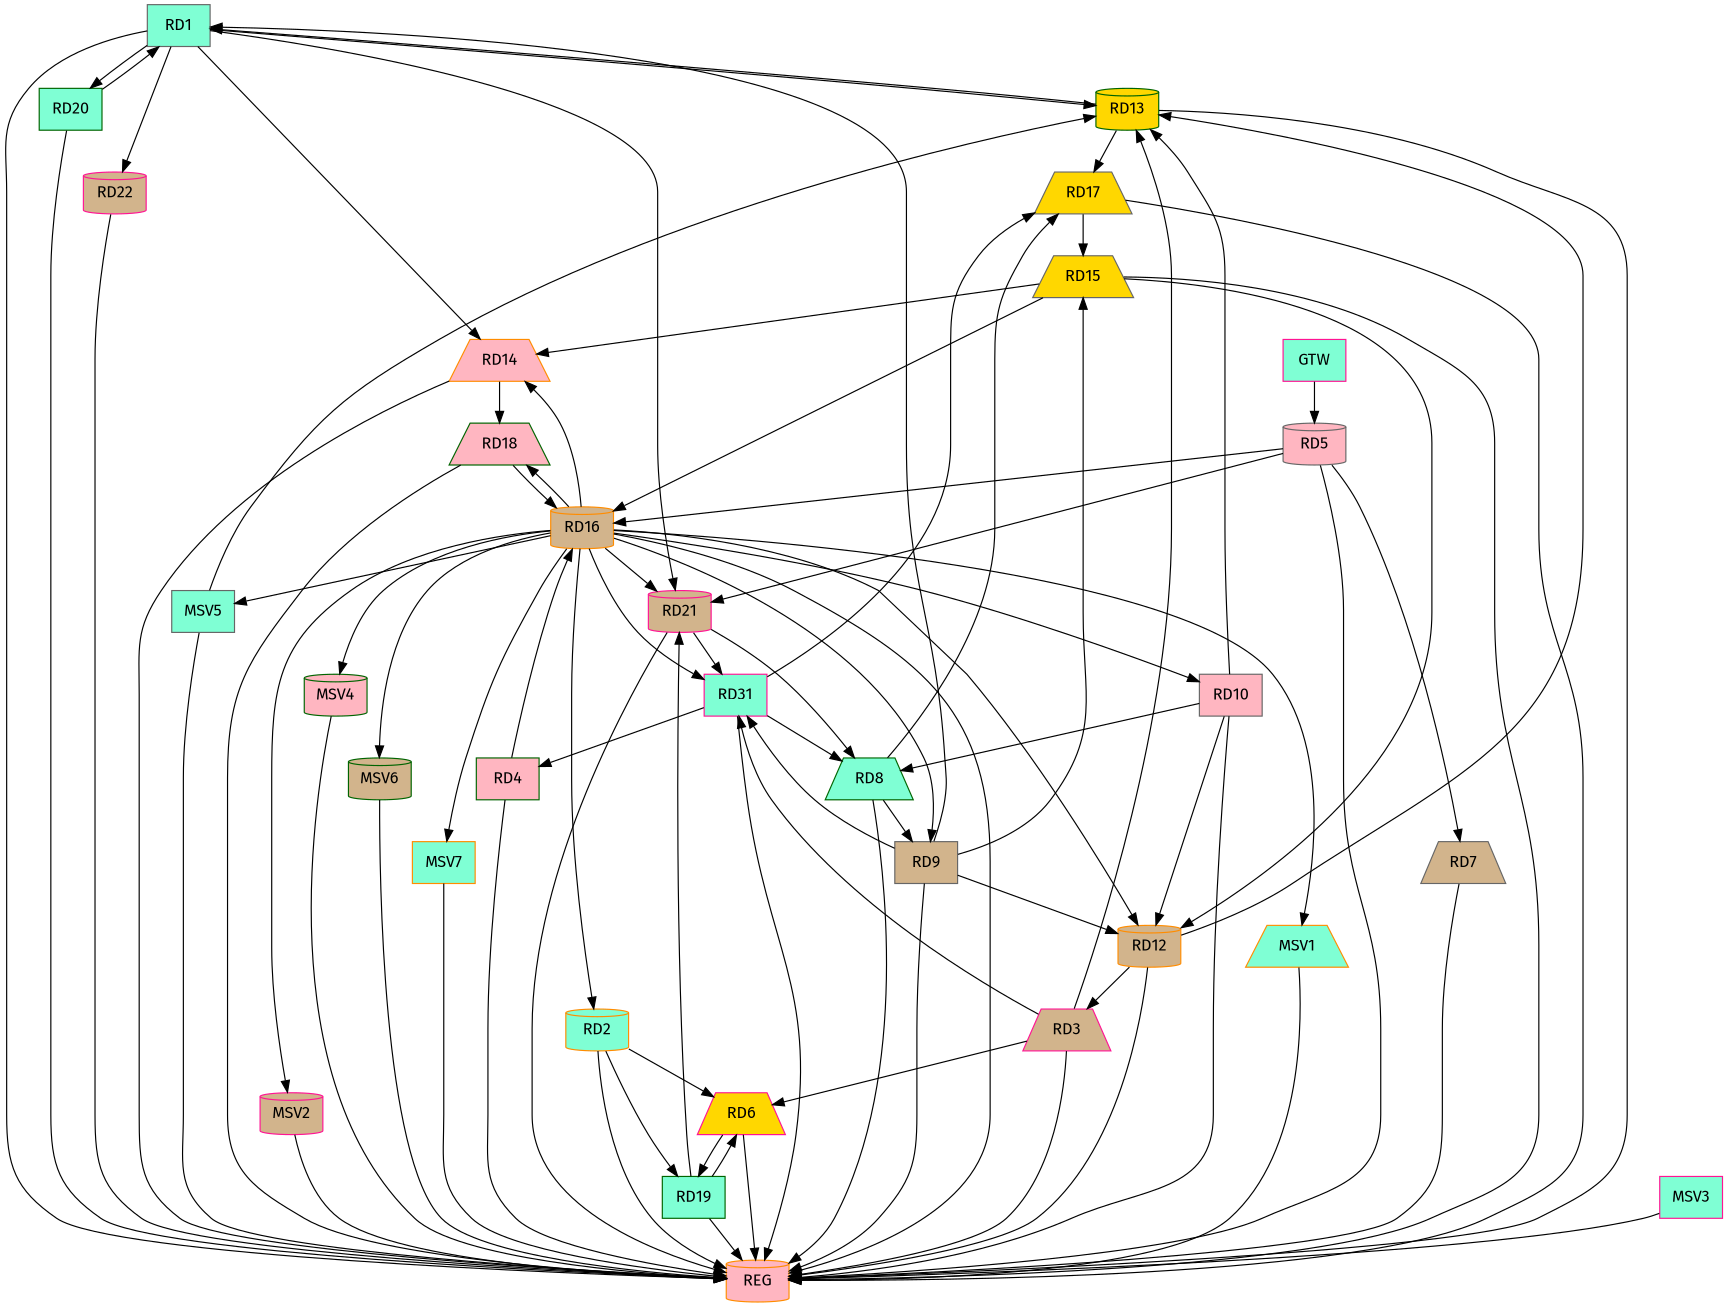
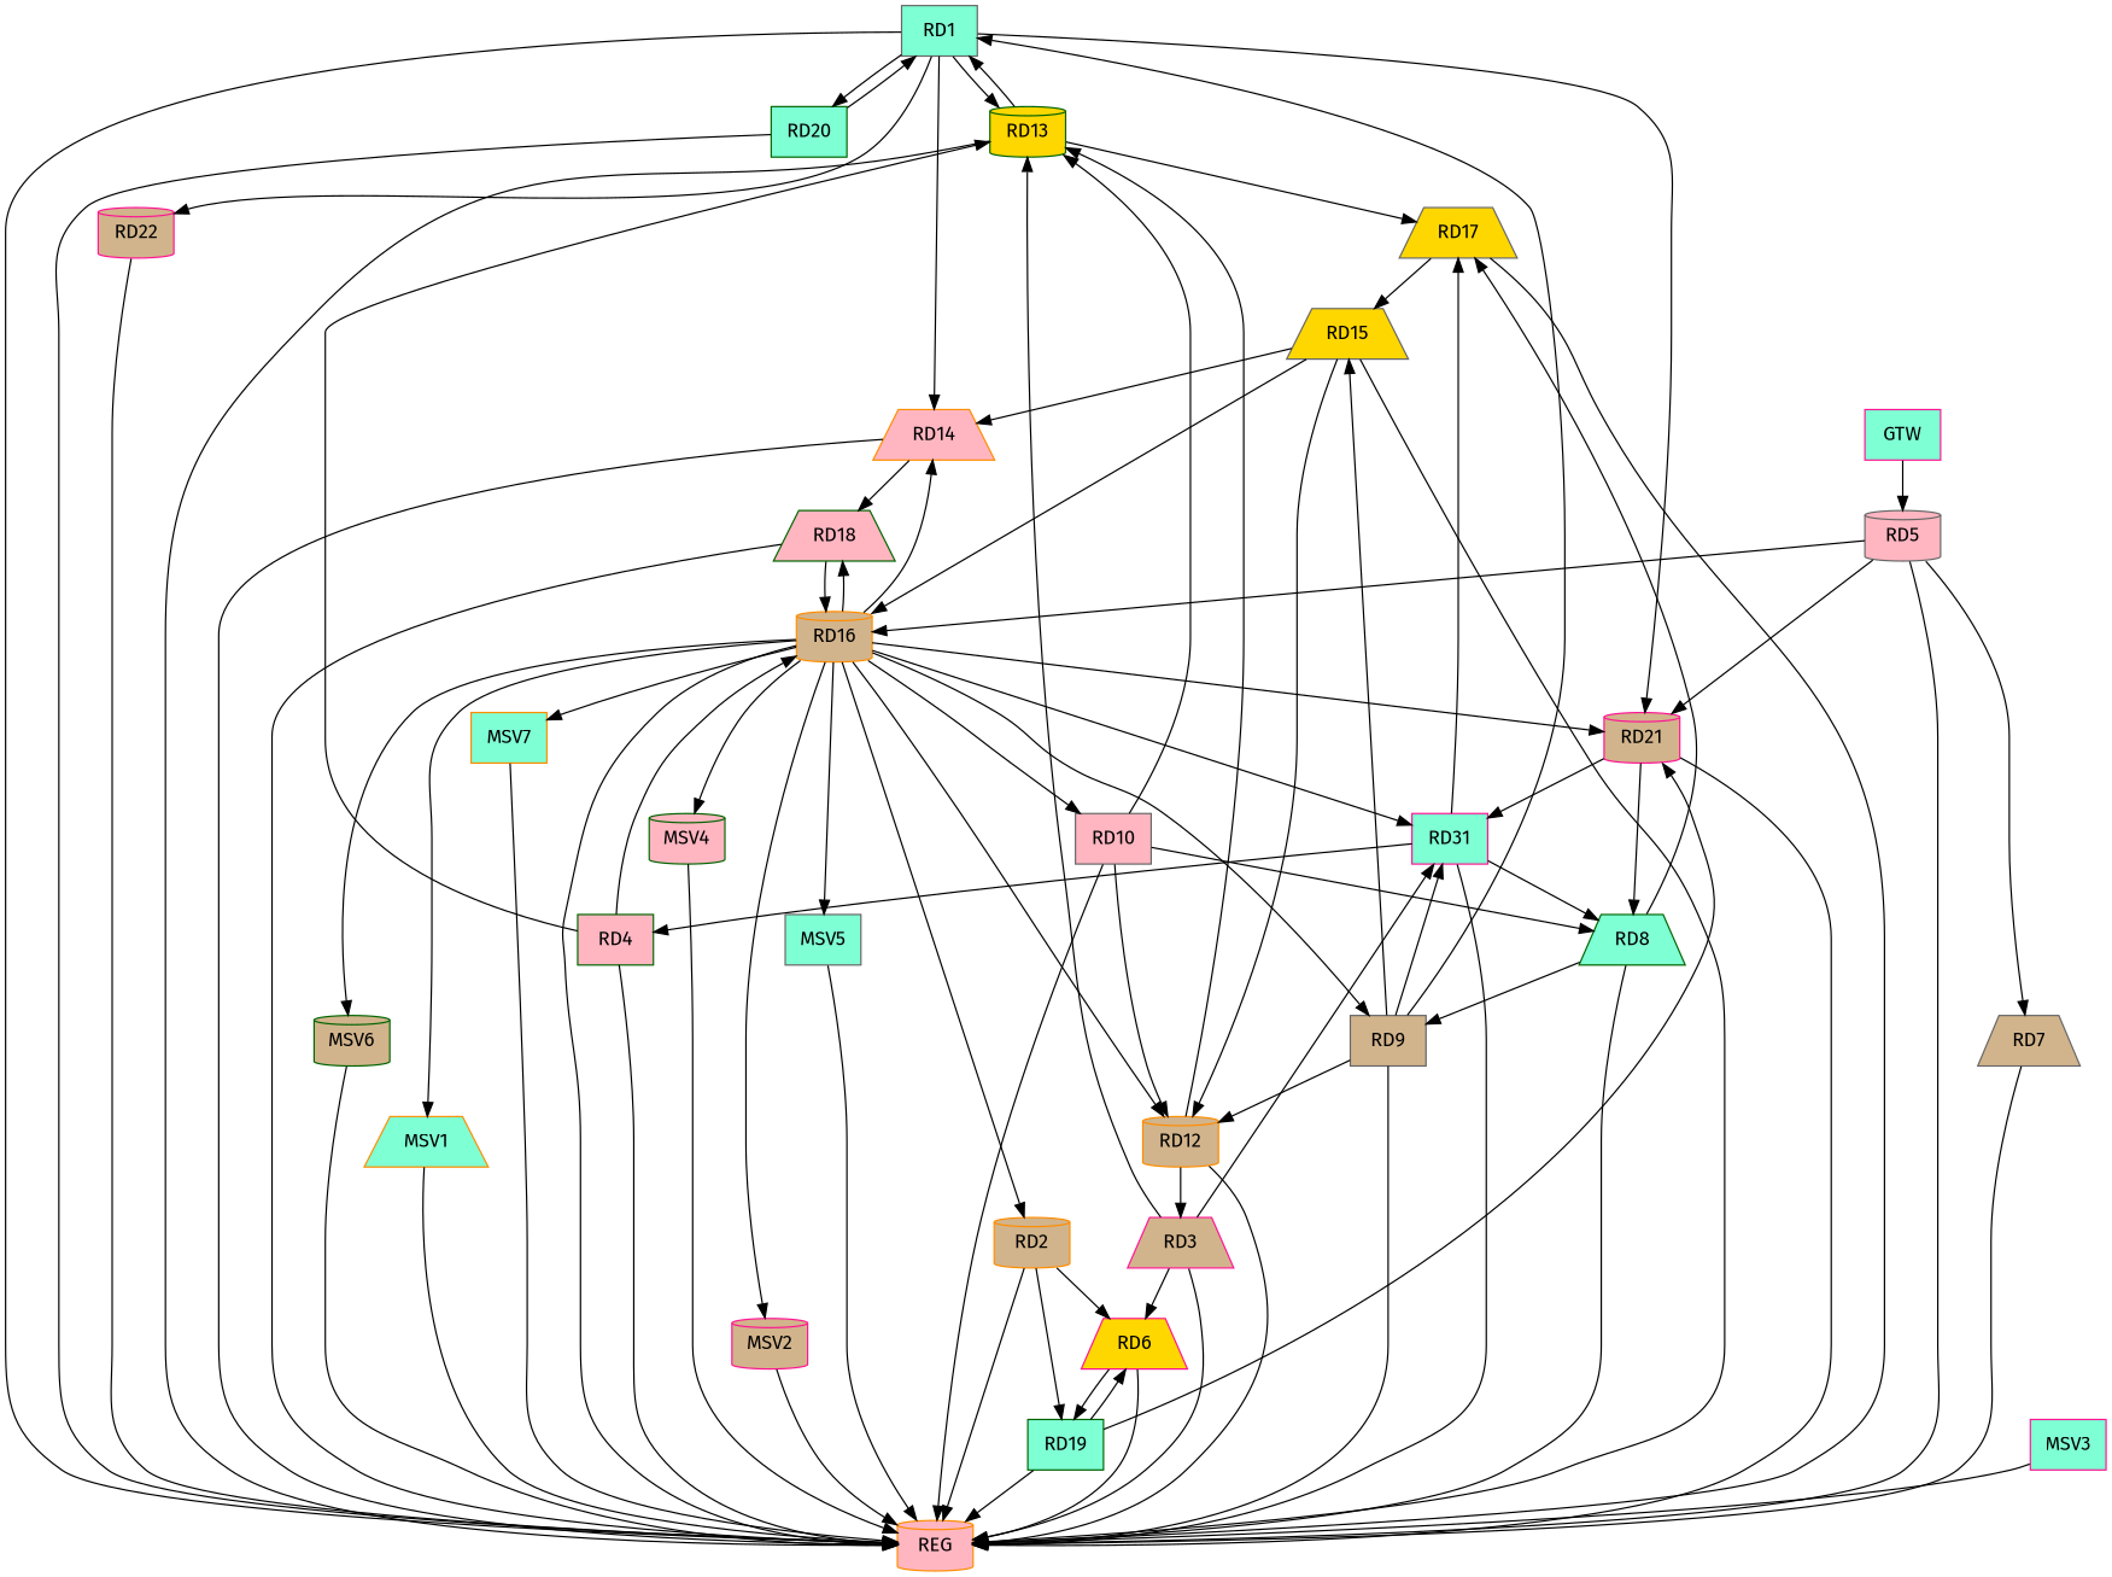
  strict digraph {
    fontname="Fira Sans"
    node [color=gray40 fillcolor=aquamarine fontname="Fira Sans" shape=box style=filled]
    edge [fontname="Fira Sans"]
    n1 [label=RD1]
    n2 [color=darkgreen fillcolor=gold label=RD13 shape=cylinder]
    n3 [color=darkorange fillcolor=lightpink label=RD14 shape=trapezium]
    n4 [color=darkgreen label=RD20]
    n5 [color=deeppink fillcolor=tan label=RD21 shape=cylinder]
    n6 [color=deeppink fillcolor=tan label=RD22 shape=cylinder]
    n7 [color=darkorange fillcolor=lightpink label=REG shape=cylinder]
    n8 [fillcolor=gold label=RD17 shape=trapezium]
    n9 [color=darkgreen fillcolor=lightpink label=RD18 shape=trapezium]
    n10 [color=deeppink label=RD31]
    n11 [color=darkgreen label=RD8 shape=trapezium]
-   n12 [color=darkorange label=RD2 shape=cylinder]
+   n12 [color=darkorange fillcolor=tan label=RD2 shape=cylinder]
    n13 [color=deeppink fillcolor=gold label=RD6 shape=trapezium]
    n14 [color=darkgreen label=RD19]
    n15 [color=deeppink fillcolor=tan label=RD3 shape=trapezium]
    n16 [color=darkgreen fillcolor=lightpink label=RD4]
    n17 [color=darkorange fillcolor=tan label=RD16 shape=cylinder]
    n18 [fillcolor=tan label=RD9]
    n19 [color=darkorange fillcolor=tan label=RD12 shape=cylinder]
    n20 [fillcolor=lightpink label=RD10]
    n21 [color=darkorange label=MSV1 shape=trapezium]
    n22 [color=deeppink fillcolor=tan label=MSV2 shape=cylinder]
    n23 [color=darkgreen fillcolor=lightpink label=MSV4 shape=cylinder]
    n24 [label=MSV5]
    n25 [color=darkgreen fillcolor=tan label=MSV6 shape=cylinder]
    n26 [color=darkorange label=MSV7]
    n27 [fillcolor=lightpink label=RD5 shape=cylinder]
    n28 [fillcolor=tan label=RD7 shape=trapezium]
    n29 [fillcolor=gold label=RD15 shape=trapezium]
    n30 [color=deeppink label=MSV3]
    n31 [color=deeppink label=GTW]
    n1 -> n2
    n1 -> n3
    n1 -> n4
    n1 -> n5
    n1 -> n6
    n1 -> n7
    n2 -> n1
    n2 -> n7
    n2 -> n8
    n3 -> n7
    n3 -> n9
    n4 -> n1
    n4 -> n7
    n5 -> n7
    n5 -> n10
    n5 -> n11
    n6 -> n7
    n8 -> n7
    n8 -> n29
    n9 -> n7
    n9 -> n17
    n10 -> n7
    n10 -> n8
    n10 -> n11
    n10 -> n16
    n11 -> n7
    n11 -> n8
    n11 -> n18
    n12 -> n7
    n12 -> n13
    n12 -> n14
    n13 -> n7
    n13 -> n14
    n14 -> n5
    n14 -> n7
    n14 -> n13
    n15 -> n2
    n15 -> n7
    n15 -> n10
    n15 -> n13
-   n24 -> n2
+   n16 -> n2
    n16 -> n7
    n16 -> n17
    n17 -> n3
    n17 -> n5
    n17 -> n7
    n17 -> n9
    n17 -> n10
    n17 -> n12
    n17 -> n18
    n17 -> n19
    n17 -> n20
    n17 -> n21
    n17 -> n22
    n17 -> n23
    n17 -> n24
    n17 -> n25
    n17 -> n26
    n18 -> n1
    n18 -> n7
    n18 -> n10
    n18 -> n19
    n18 -> n29
    n19 -> n2
    n19 -> n7
    n19 -> n15
    n20 -> n2
    n20 -> n7
    n20 -> n11
    n20 -> n19
    n21 -> n7
    n22 -> n7
    n23 -> n7
    n24 -> n7
    n25 -> n7
    n26 -> n7
    n27 -> n5
    n27 -> n7
    n27 -> n17
    n27 -> n28
    n28 -> n7
    n29 -> n3
    n29 -> n7
    n29 -> n17
    n29 -> n19
    n30 -> n7
    n31 -> n27
  }
